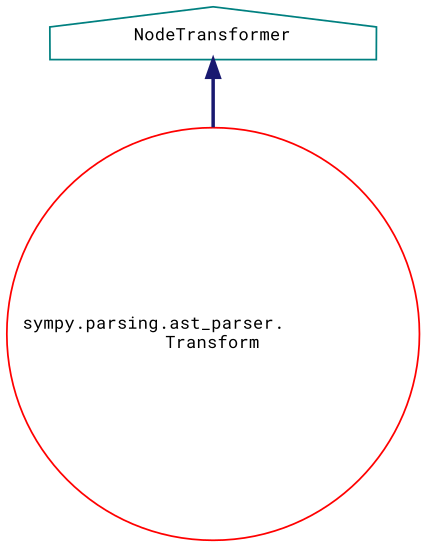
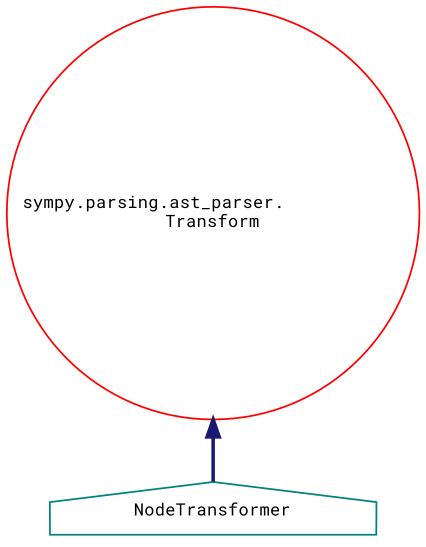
  digraph {
    rankdir=TB
    fontname="Roboto Mono"
    node [fillcolor=white fontname="Roboto Mono" fontsize=10 style=filled]
    n1 [color=teal height=0.2 label=NodeTransformer shape=house width=0.4]
    n2 [color=red height=0.2 label="sympy.parsing.ast_parser.\lTransform" shape=circle width=0.4]
-   n1 -> n2 [color=midnightblue dir=back fontname="Roboto Mono" fontsize=10 labelfontname=Helvetica labelfontsize=10 style=bold]
+   n2 -> n1 [color=midnightblue dir=back fontname="Roboto Mono" fontsize=10 labelfontname=Helvetica labelfontsize=10 style=bold]
  }
